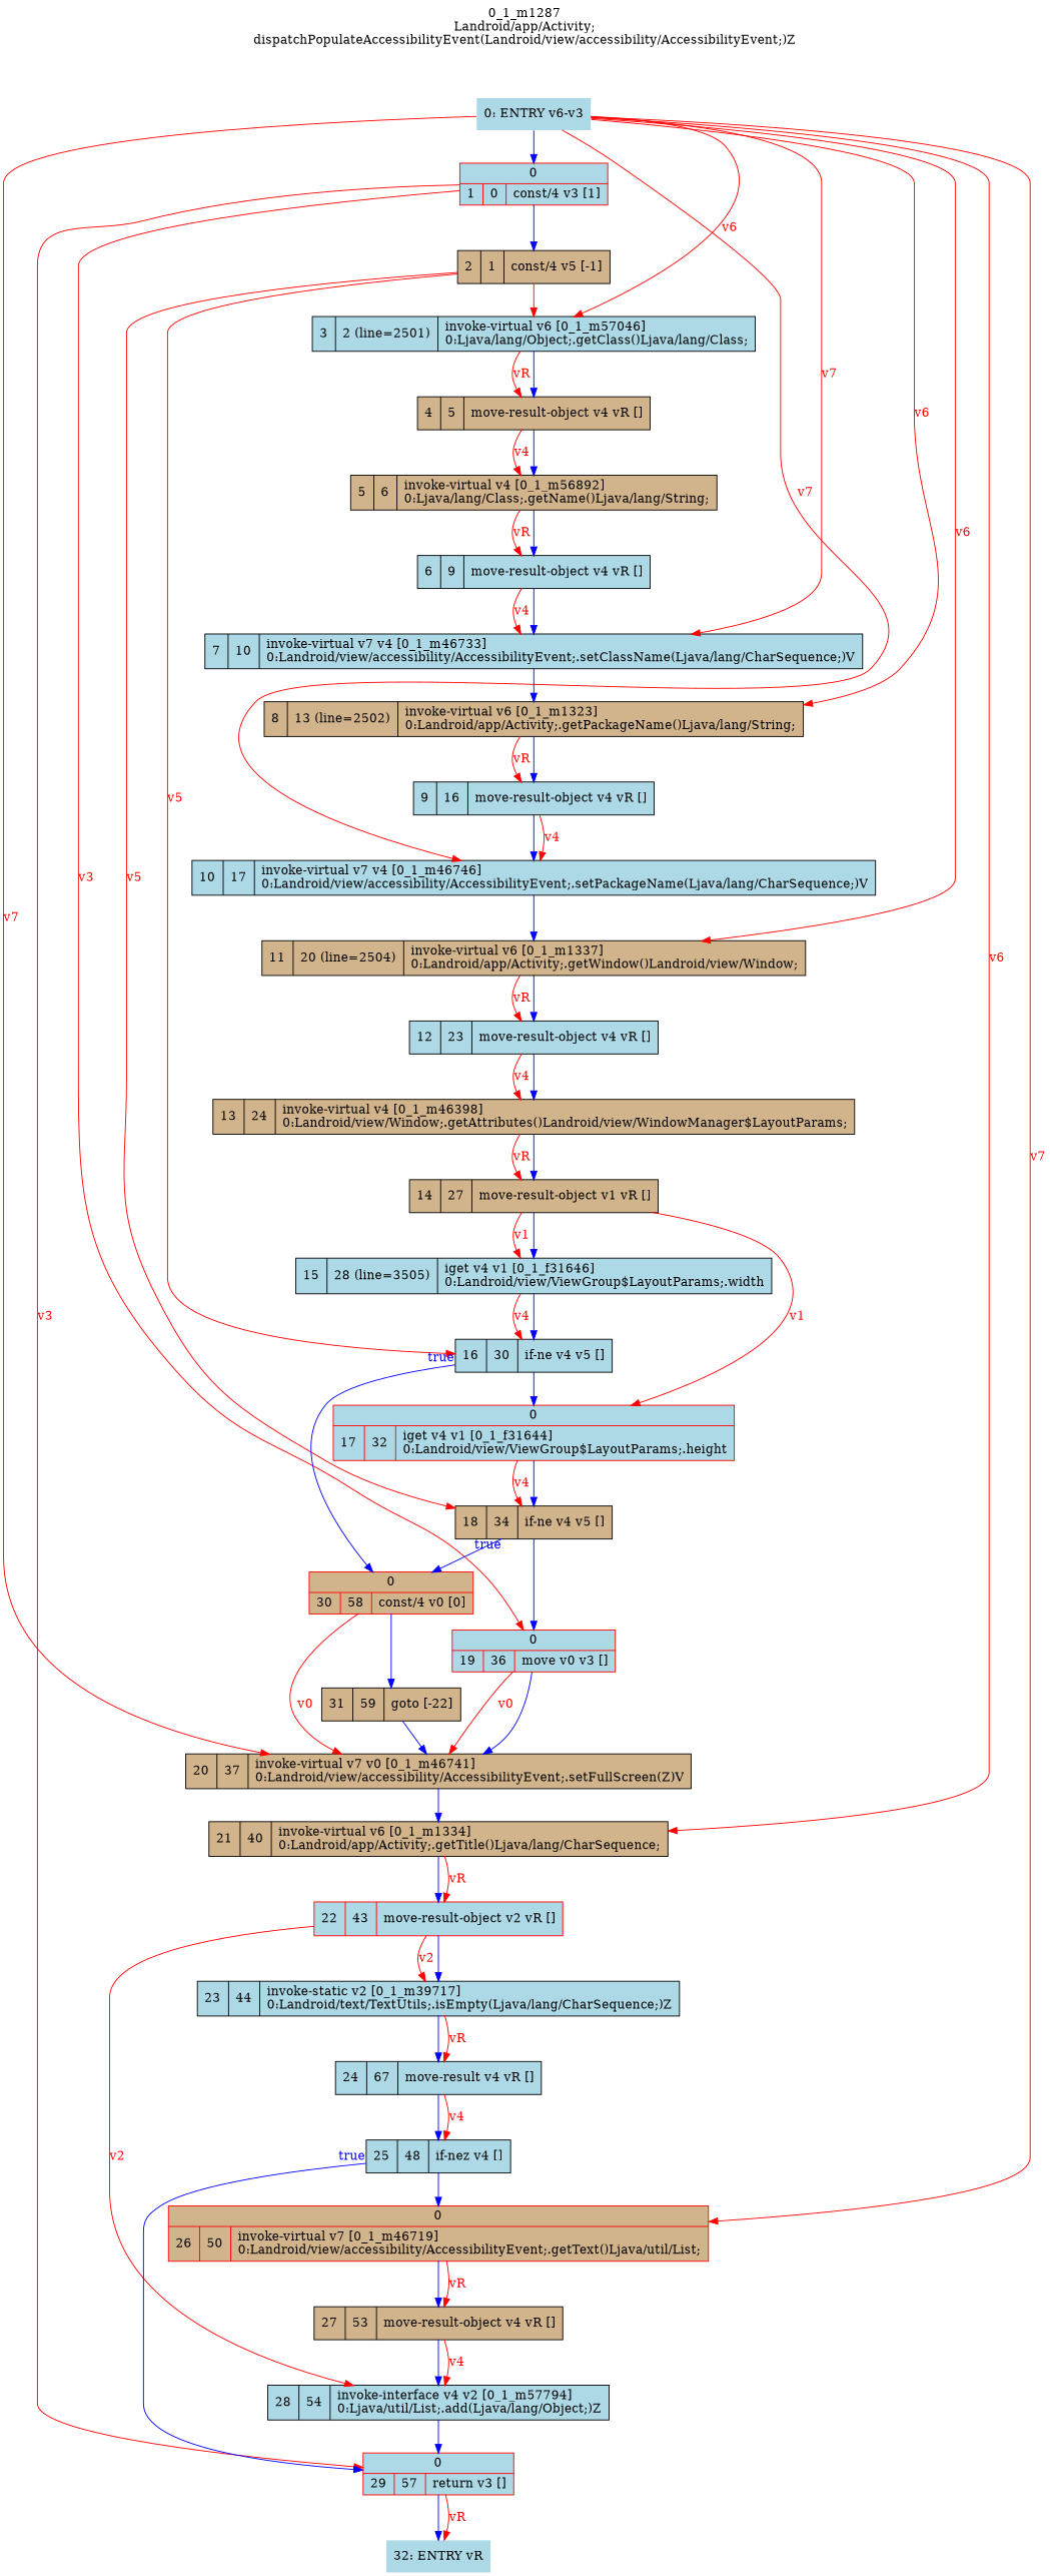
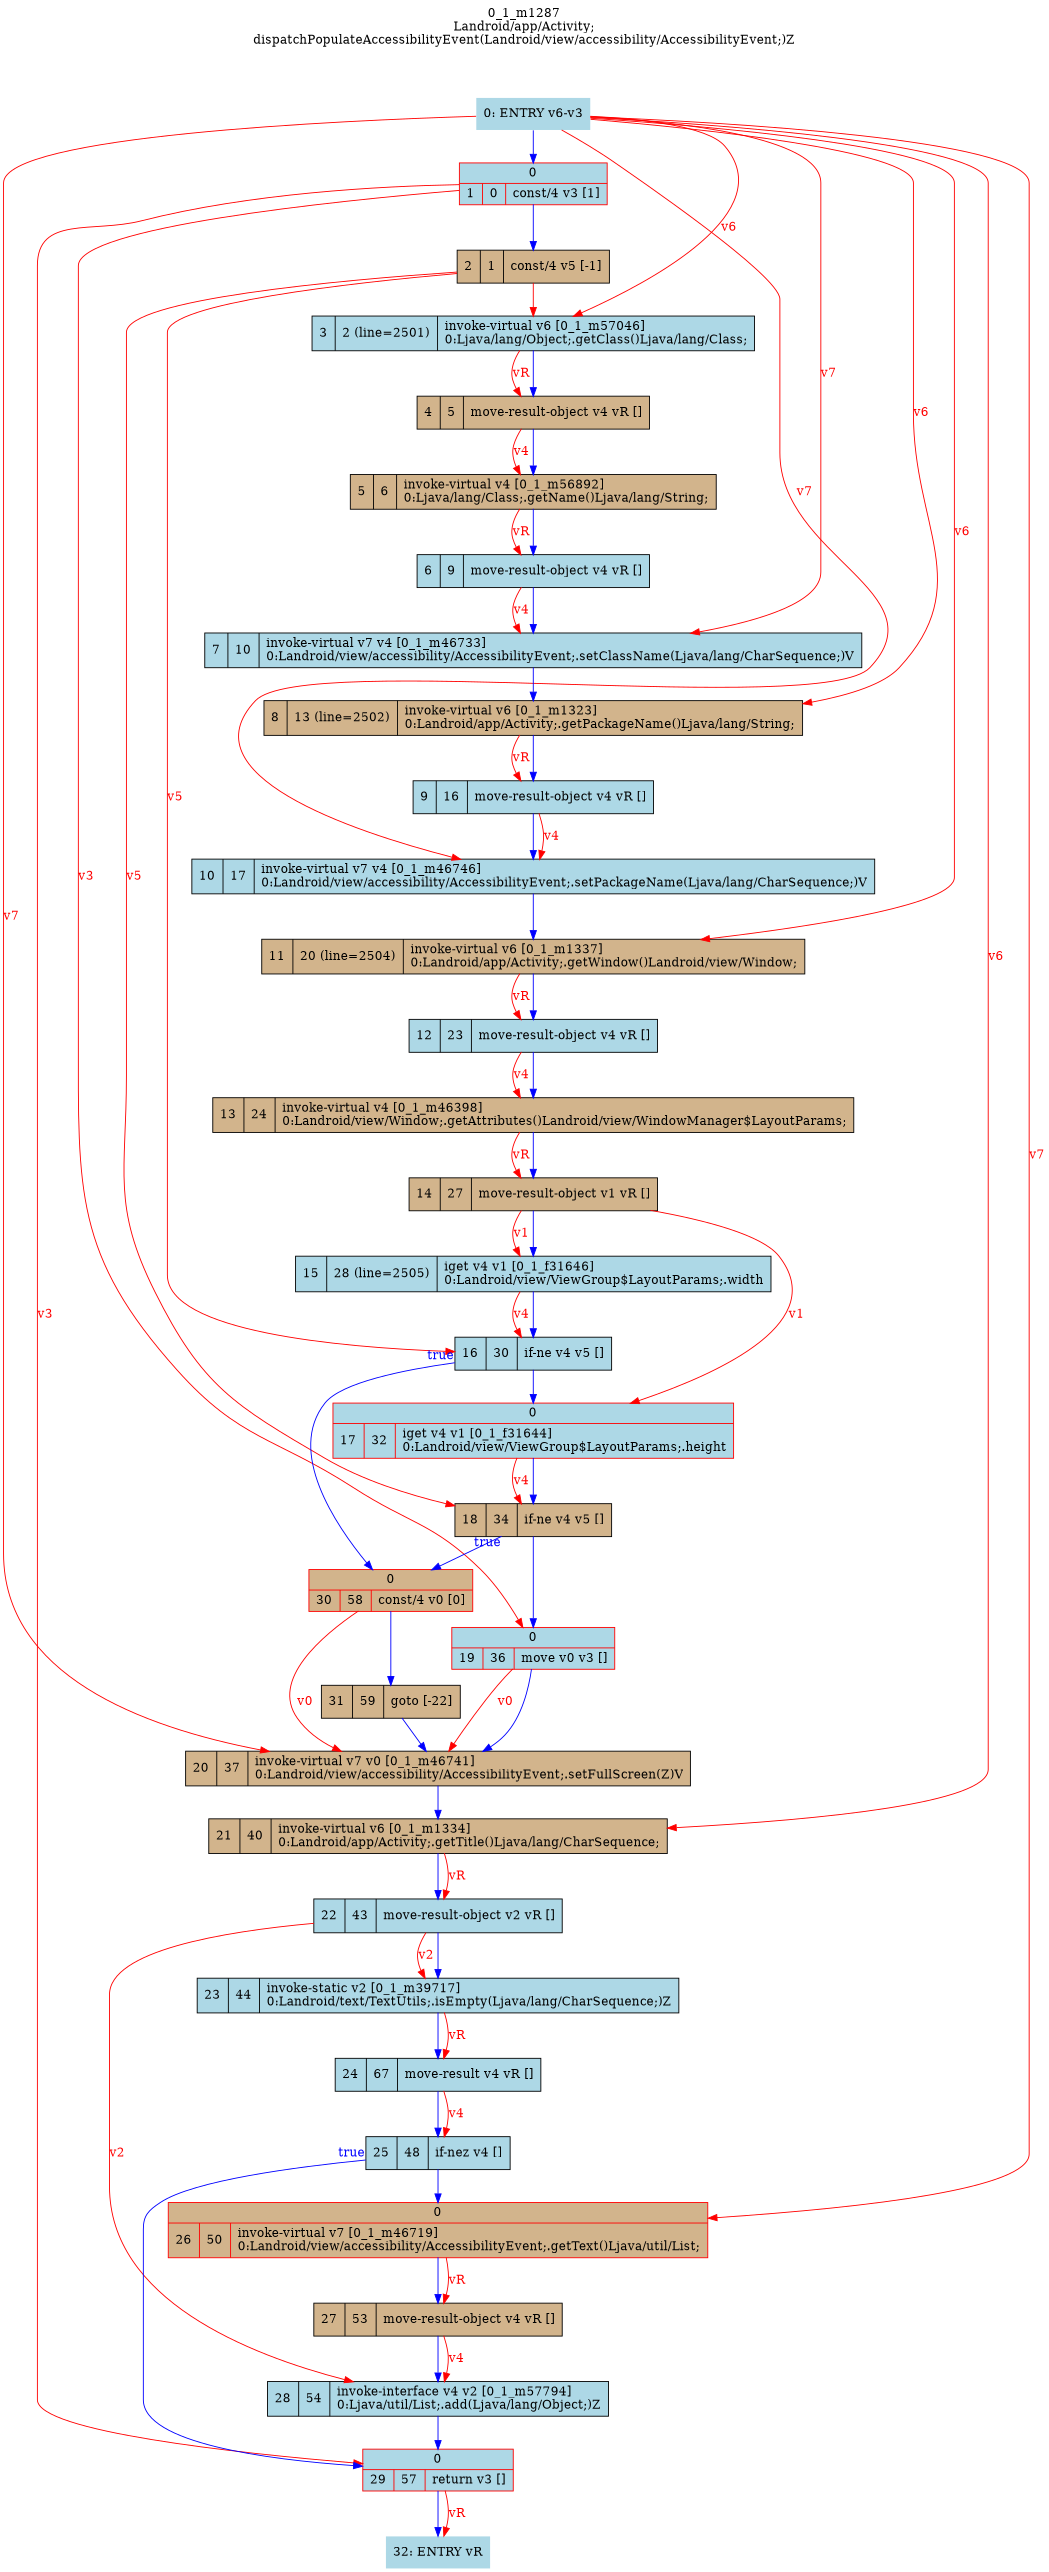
  digraph {
    label="0_1_m1287\nLandroid/app/Activity;\ndispatchPopulateAccessibilityEvent(Landroid/view/accessibility/AccessibilityEvent;)Z"
    labelloc=t
    rankdir=UD
    node [fillcolor=lightblue shape=record style=filled]
    edge [color=red fontcolor=blue]
    n1 [label="0: ENTRY v6-v3" shape=plaintext]
    n2 [color=red label="{0|{1|0|const/4 v3 [1]\l}}"]
    n3 [label="3|2 (line=2501)|invoke-virtual v6 [0_1_m57046]\l0:Ljava/lang/Object;.getClass()Ljava/lang/Class;\l"]
    n4 [label="7|10|invoke-virtual v7 v4 [0_1_m46733]\l0:Landroid/view/accessibility/AccessibilityEvent;.setClassName(Ljava/lang/CharSequence;)V\l"]
    n5 [fillcolor=tan label="8|13 (line=2502)|invoke-virtual v6 [0_1_m1323]\l0:Landroid/app/Activity;.getPackageName()Ljava/lang/String;\l"]
    n6 [label="10|17|invoke-virtual v7 v4 [0_1_m46746]\l0:Landroid/view/accessibility/AccessibilityEvent;.setPackageName(Ljava/lang/CharSequence;)V\l"]
    n7 [fillcolor=tan label="11|20 (line=2504)|invoke-virtual v6 [0_1_m1337]\l0:Landroid/app/Activity;.getWindow()Landroid/view/Window;\l"]
    n8 [fillcolor=tan label="20|37|invoke-virtual v7 v0 [0_1_m46741]\l0:Landroid/view/accessibility/AccessibilityEvent;.setFullScreen(Z)V\l"]
    n9 [fillcolor=tan label="21|40|invoke-virtual v6 [0_1_m1334]\l0:Landroid/app/Activity;.getTitle()Ljava/lang/CharSequence;\l"]
    n10 [color=red fillcolor=tan label="{0|{26|50|invoke-virtual v7 [0_1_m46719]\l0:Landroid/view/accessibility/AccessibilityEvent;.getText()Ljava/util/List;\l}}"]
    n11 [fillcolor=tan label="2|1|const/4 v5 [-1]\l"]
    n12 [color=red label="{0|{19|36|move v0 v3 []\l}}"]
    n13 [color=red label="{0|{29|57|return v3 []\l}}"]
    n14 [fillcolor=tan label="4|5|move-result-object v4 vR []\l"]
    n15 [label="9|16|move-result-object v4 vR []\l"]
    n16 [label="12|23|move-result-object v4 vR []\l"]
-   n17 [label="22|43|move-result-object v2 vR []\l" color=red]
+   n17 [label="22|43|move-result-object v2 vR []\l"]
    n18 [fillcolor=tan label="27|53|move-result-object v4 vR []\l"]
    n19 [label="16|30|if-ne v4 v5 []\l"]
    n20 [fillcolor=tan label="18|34|if-ne v4 v5 []\l"]
    n21 [label="32: ENTRY vR" shape=plaintext]
    n22 [color=red label="{0|{17|32|iget v4 v1 [0_1_f31644]\l0:Landroid/view/ViewGroup$LayoutParams;.height\l}}"]
    n23 [color=red fillcolor=tan label="{0|{30|58|const/4 v0 [0]\l}}"]
    n24 [fillcolor=tan label="5|6|invoke-virtual v4 [0_1_m56892]\l0:Ljava/lang/Class;.getName()Ljava/lang/String;\l"]
    n25 [label="6|9|move-result-object v4 vR []\l"]
    n26 [fillcolor=tan label="13|24|invoke-virtual v4 [0_1_m46398]\l0:Landroid/view/Window;.getAttributes()Landroid/view/WindowManager$LayoutParams;\l"]
    n27 [fillcolor=tan label="14|27|move-result-object v1 vR []\l"]
-   n28 [label="15|28 (line=3505)|iget v4 v1 [0_1_f31646]\l0:Landroid/view/ViewGroup$LayoutParams;.width\l"]
+   n28 [label="15|28 (line=2505)|iget v4 v1 [0_1_f31646]\l0:Landroid/view/ViewGroup$LayoutParams;.width\l"]
    n29 [fillcolor=tan label="31|59|goto [-22]\l"]
    n30 [label="23|44|invoke-static v2 [0_1_m39717]\l0:Landroid/text/TextUtils;.isEmpty(Ljava/lang/CharSequence;)Z\l"]
    n31 [label="28|54|invoke-interface v4 v2 [0_1_m57794]\l0:Ljava/util/List;.add(Ljava/lang/Object;)Z\l"]
    n32 [label="24|67|move-result v4 vR []\l"]
    n33 [label="25|48|if-nez v4 []\l"]
    n1 -> n2 [color=blue weight=100]
    n1 -> n3 [fontcolor=red label=v6]
    n1 -> n4 [fontcolor=red label=v7]
    n1 -> n5 [fontcolor=red label=v6]
    n1 -> n6 [fontcolor=red label=v7]
    n1 -> n7 [fontcolor=red label=v6]
    n1 -> n8 [fontcolor=red label=v7]
    n1 -> n9 [fontcolor=red label=v6]
    n1 -> n10 [fontcolor=red label=v7]
    n2 -> n11 [color=blue weight=100]
    n2 -> n12 [fontcolor=red label=v3]
    n2 -> n13 [fontcolor=red label=v3]
    n3 -> n14 [color=blue weight=100]
    n3 -> n14 [fontcolor=red label=vR]
    n4 -> n5 [color=blue weight=100]
    n5 -> n15 [color=blue weight=100]
    n5 -> n15 [fontcolor=red label=vR]
    n6 -> n7 [color=blue weight=100]
    n7 -> n16 [color=blue weight=100]
    n7 -> n16 [fontcolor=red label=vR]
    n8 -> n9 [color=blue weight=100]
    n9 -> n17 [color=blue weight=100]
    n9 -> n17 [fontcolor=red label=vR]
    n10 -> n18 [color=blue weight=100]
    n10 -> n18 [fontcolor=red label=vR]
    n11 -> n3 [weight=100]
    n11 -> n19 [fontcolor=red label=v5]
    n11 -> n20 [fontcolor=red label=v5]
    n12 -> n8 [color=blue weight=100]
    n12 -> n8 [fontcolor=red label=v0]
    n13 -> n21 [color=blue weight=100]
    n13 -> n21 [fontcolor=red label=vR]
    n14 -> n24 [color=blue weight=100]
    n14 -> n24 [fontcolor=red label=v4]
    n15 -> n6 [color=blue weight=100]
    n15 -> n6 [fontcolor=red label=v4]
    n16 -> n26 [color=blue weight=100]
    n16 -> n26 [fontcolor=red label=v4]
    n17 -> n30 [color=blue weight=100]
    n17 -> n30 [fontcolor=red label=v2]
    n17 -> n31 [fontcolor=red label=v2]
    n18 -> n31 [color=blue weight=100]
    n18 -> n31 [fontcolor=red label=v4]
    n19 -> n22 [color=blue weight=100]
    n19 -> n23 [color=blue taillabel=true weight=10]
    n20 -> n12 [color=blue weight=100]
    n20 -> n23 [color=blue taillabel=true weight=10]
    n22 -> n20 [color=blue weight=100]
    n22 -> n20 [fontcolor=red label=v4]
    n23 -> n8 [fontcolor=red label=v0]
    n23 -> n29 [color=blue weight=100]
    n24 -> n25 [color=blue weight=100]
    n24 -> n25 [fontcolor=red label=vR]
    n25 -> n4 [color=blue weight=100]
    n25 -> n4 [fontcolor=red label=v4]
    n26 -> n27 [color=blue weight=100]
    n26 -> n27 [fontcolor=red label=vR]
    n27 -> n22 [fontcolor=red label=v1]
    n27 -> n28 [color=blue weight=100]
    n27 -> n28 [fontcolor=red label=v1]
    n28 -> n19 [color=blue weight=100]
    n28 -> n19 [fontcolor=red label=v4]
    n29 -> n8 [color=blue weight=100]
    n30 -> n32 [color=blue weight=100]
    n30 -> n32 [fontcolor=red label=vR]
    n31 -> n13 [color=blue weight=100]
    n32 -> n33 [color=blue weight=100]
    n32 -> n33 [fontcolor=red label=v4]
    n33 -> n10 [color=blue weight=100]
    n33 -> n13 [color=blue taillabel=true weight=10]
  }
